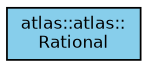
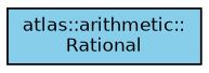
  digraph {
    rankdir=LR
-   n1 [color=black fillcolor=skyblue fontname=Helvetica fontsize=10 height=0.2 label="atlas::atlas::\lRational" shape=record style=filled width=0.4]
+   n1 [color=black fillcolor=skyblue fontname=Helvetica fontsize=10 height=0.2 label="atlas::arithmetic::\lRational" shape=record style=filled width=0.4]
  }
